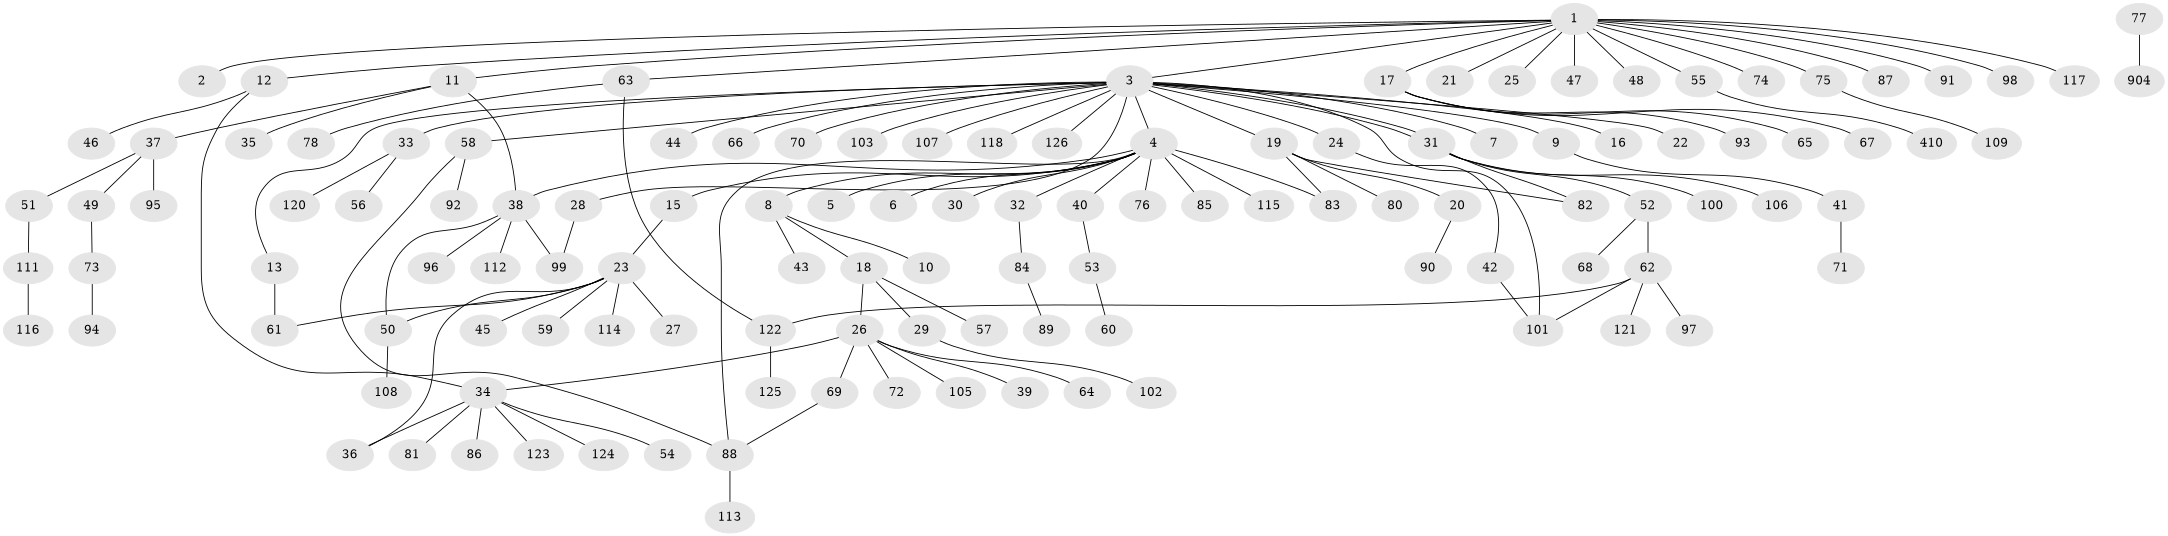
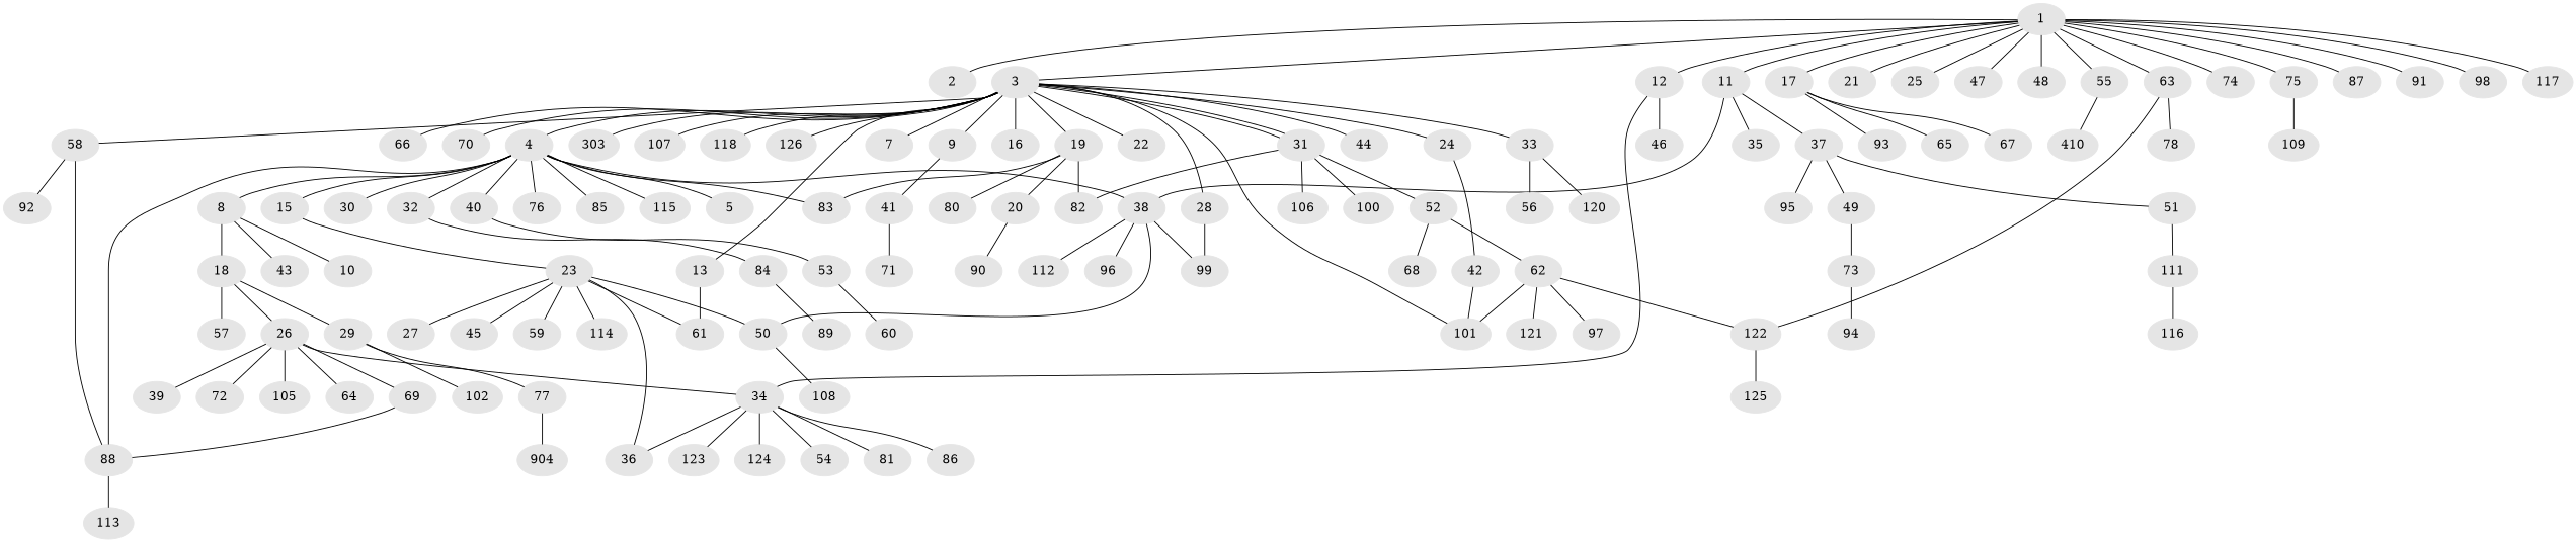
  graph {
    node [color=gray90 style=filled]
    1
    2
    3
    11
    12
    17
    21
    25
    47
    48
    55
    63
    74
    75
    87
    91
    98
    117
    4
    7
    9
    13
    16
    19
    22
    24
    28
    31
    33
    44
    58
    66
    70
    101
-   103
+   103 [label=303]
    107
    118
    126
    38
    35
    37
    34
    46
    65
    67
    93
    n47 [label=410]
    122
    78
    109
    5
-   6
    8
    15
    30
    32
    40
    76
    83
    85
    88
    115
    41
    61
    20
    80
    82
    42
    99
    52
    100
    106
    56
    120
    92
    10
    18
    43
    23
    84
    50
    96
    112
    53
    113
    26
    29
    57
    71
    49
    51
    95
    36
    54
    81
    86
    123
    124
    27
    45
    59
    114
    39
    64
    69
    72
    105
    77
    102
    90
    108
    n112 [label=904]
    62
    68
    89
    73
    111
    60
    94
    116
    97
    121
    125
    1 -- 2
    1 -- 3
    1 -- 11
    1 -- 12
    1 -- 17
    1 -- 21
    1 -- 25
    1 -- 47
    1 -- 48
    1 -- 55
    1 -- 63
    1 -- 74
    1 -- 75
    1 -- 87
    1 -- 91
    1 -- 98
    1 -- 117
    3 -- 4
    3 -- 7
    3 -- 9
    3 -- 13
    3 -- 16
    3 -- 19
    3 -- 22
    3 -- 24
    3 -- 28
    3 -- 31
    3 -- 31
    3 -- 33
    3 -- 44
    3 -- 58
    3 -- 66
    3 -- 70
    3 -- 101
    3 -- 103
    3 -- 107
    3 -- 118
    3 -- 126
    11 -- 38
    11 -- 35
    11 -- 37
    12 -- 34
    12 -- 46
    17 -- 65
    17 -- 67
    17 -- 93
    55 -- n47
    63 -- 122
    63 -- 78
    75 -- 109
    4 -- 38
    4 -- 5
-   4 -- 6
    4 -- 8
    4 -- 15
    4 -- 30
    4 -- 32
    4 -- 40
    4 -- 76
    4 -- 83
    4 -- 85
    4 -- 88
    4 -- 115
    9 -- 41
    13 -- 61
    19 -- 83
    19 -- 20
    19 -- 80
    19 -- 82
    24 -- 42
    28 -- 99
    31 -- 82
    31 -- 52
    31 -- 100
    31 -- 106
    33 -- 56
    33 -- 120
    58 -- 88
    58 -- 92
    38 -- 99
    38 -- 50
    38 -- 96
    38 -- 112
    37 -- 49
    37 -- 51
    37 -- 95
    34 -- 36
    34 -- 54
    34 -- 81
    34 -- 86
    34 -- 123
    34 -- 124
    122 -- 125
    8 -- 10
    8 -- 18
    8 -- 43
    15 -- 23
    32 -- 84
    40 -- 53
    88 -- 113
    41 -- 71
    20 -- 90
    42 -- 101
    52 -- 62
    52 -- 68
    18 -- 26
    18 -- 29
    18 -- 57
    23 -- 61
    23 -- 50
    23 -- 36
    23 -- 27
    23 -- 45
    23 -- 59
    23 -- 114
    84 -- 89
    50 -- 108
    53 -- 60
    26 -- 34
    26 -- 39
    26 -- 64
    26 -- 69
    26 -- 72
    26 -- 105
+   29 -- 77
    29 -- 102
    49 -- 73
    51 -- 111
    69 -- 88
    77 -- n112
    62 -- 101
    62 -- 122
    62 -- 97
    62 -- 121
    73 -- 94
    111 -- 116
  }
